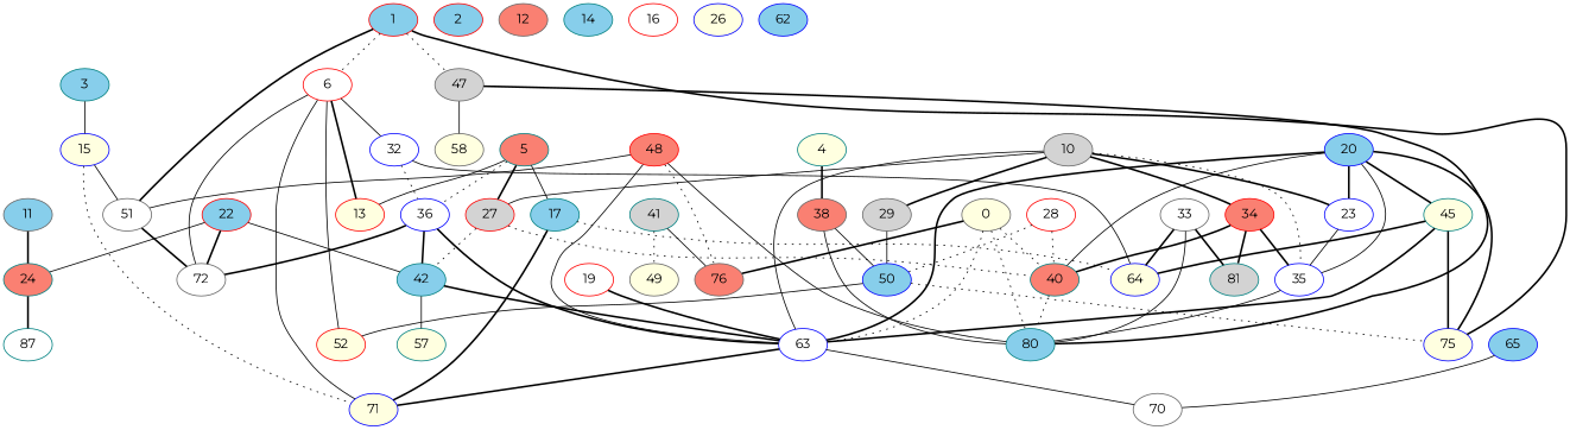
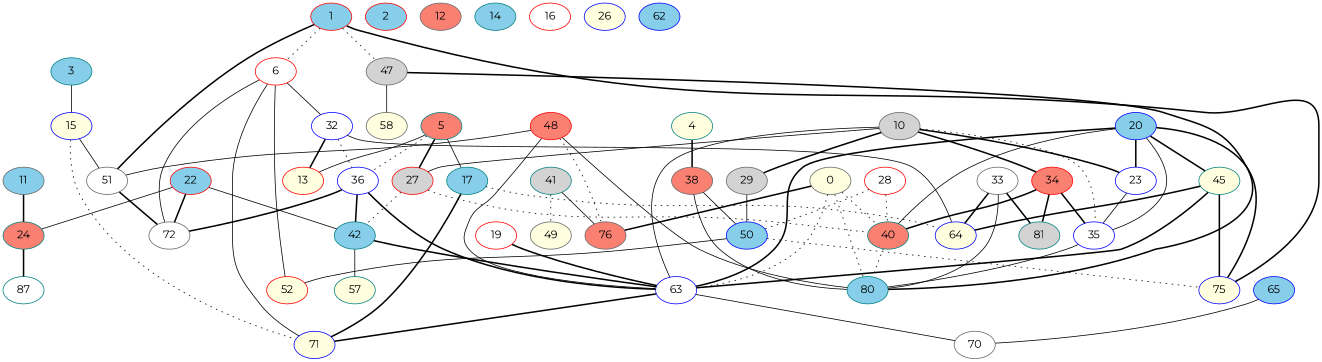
  graph {
    fontname=Montserrat
    node [color=gray40 fillcolor=white fontname=Montserrat style=filled]
    edge [fontname=Montserrat style=bold]
    1 [color=red fillcolor=skyblue super="+7"]
    6 [color=red super="+9"]
    47 [fillcolor=lightgrey super="+59"]
    51 [super="+84"]
    75 [color=blue fillcolor=lightyellow]
    72
    13 [color=red fillcolor=lightyellow super="+21"]
    32 [color=blue super="+78"]
    52 [color=red fillcolor=lightyellow super="+68"]
    71 [color=blue fillcolor=lightyellow]
    80 [color=teal fillcolor=skyblue super="+83"]
    58 [fillcolor=lightyellow]
    2 [color=red fillcolor=skyblue]
    15 [color=blue fillcolor=lightyellow super="+18"]
    3 [color=teal fillcolor=skyblue]
    38 [fillcolor=salmon super="+73"]
    50 [color=blue fillcolor=skyblue super="+67"]
    4 [color=teal fillcolor=lightyellow]
    5 [color=teal fillcolor=salmon super="+37"]
    17 [color=teal fillcolor=skyblue super="+46"]
    27 [color=red fillcolor=lightgrey super="+55"]
    36 [color=blue super="+54"]
    64 [color=blue fillcolor=lightyellow super="+86"]
    40 [color=teal fillcolor=salmon super="+66"]
    42 [color=teal fillcolor=skyblue super="+44"]
    63 [color=blue super="+77"]
    n27 [fillcolor=lightyellow label=0 super="+82"]
    76 [fillcolor=salmon]
    70
    10 [fillcolor=lightgrey super="+25"]
    23 [color=blue super="+43"]
    29 [fillcolor=lightgrey super="+60"]
    34 [color=red fillcolor=salmon super="+53"]
    35 [color=blue super="+85"]
    81 [color=teal fillcolor=lightgrey]
    24 [color=teal fillcolor=salmon super="+69"]
    87 [color=teal]
    11 [fillcolor=skyblue]
    12 [fillcolor=salmon]
    14 [color=teal fillcolor=skyblue super="+56"]
    16 [color=red super="+30"]
    19 [color=red]
    20 [color=blue fillcolor=skyblue super="+31"]
    45 [color=teal fillcolor=lightyellow super="+74"]
    22 [color=red fillcolor=skyblue super="+39"]
    57 [color=teal fillcolor=lightyellow]
    26 [color=blue fillcolor=lightyellow]
    28 [color=red]
    33
    41 [color=teal fillcolor=lightgrey super="+79"]
    49 [fillcolor=lightyellow]
    48 [color=red fillcolor=salmon super="+61"]
    62 [color=blue fillcolor=skyblue]
    65 [color=blue fillcolor=skyblue]
    1 -- 6 [style=dotted]
    1 -- 47 [style=dotted]
    1 -- 51
    1 -- 75
    6 -- 72 [style=solid]
-   6 -- 13
+   32 -- 13
    6 -- 32 [style=solid]
    6 -- 52 [style=solid]
    6 -- 71 [style=solid]
    47 -- 80
    47 -- 58 [style=solid]
    51 -- 72
    32 -- 36 [style=dotted]
    32 -- 64 [style=solid]
    15 -- 51 [style=solid]
    15 -- 71 [style=dotted]
    3 -- 15 [style=solid]
    38 -- 80 [style=solid]
    38 -- 50 [style=solid]
    50 -- 75 [style=dotted]
    50 -- 52 [style=solid]
    4 -- 38
    5 -- 13 [style=solid]
    5 -- 17 [style=solid]
    5 -- 27
    5 -- 36 [style=dotted]
    17 -- 71
    17 -- 64 [style=dotted]
    27 -- 40 [style=dotted]
    27 -- 42 [style=dotted]
    36 -- 72
    36 -- 42
    36 -- 63
    40 -- 80 [style=dotted]
    42 -- 63
    42 -- 57 [style=solid]
    63 -- 71
    63 -- 70 [style=solid]
    n27 -- 80 [style=dotted weight=2]
    n27 -- 40 [style=dotted]
    n27 -- 63 [style=dotted]
    n27 -- 76
    10 -- 27 [style=solid]
    10 -- 63 [style=solid]
    10 -- 23
    10 -- 29
    10 -- 34
    10 -- 35 [style=dotted]
    23 -- 35 [style=solid]
    29 -- 50 [style=solid weight=2]
    34 -- 40
    34 -- 35
    34 -- 81
    35 -- 80 [style=solid]
    24 -- 87
    11 -- 24
    19 -- 63
    20 -- 75
    20 -- 40 [style=solid]
    20 -- 63 [weight=2]
    20 -- 23
    20 -- 35 [style=solid]
    20 -- 45
    45 -- 75
    45 -- 64
    45 -- 63
    22 -- 72
    22 -- 42 [style=solid]
    22 -- 24 [style=solid]
    28 -- 50 [style=dotted]
    28 -- 40 [style=dotted]
    33 -- 80 [style=solid]
    33 -- 64
    33 -- 81
    41 -- 76 [style=solid]
    41 -- 49 [style=dotted]
    48 -- 51 [style=solid]
    48 -- 80 [style=solid]
    48 -- 63 [style=solid]
    48 -- 76 [style=dotted]
    65 -- 70 [style=solid]
  }
